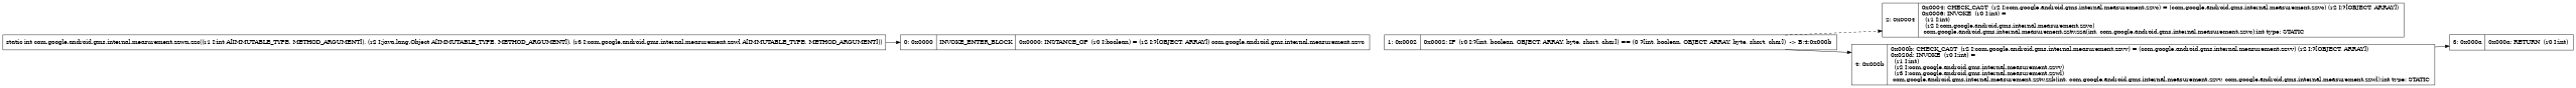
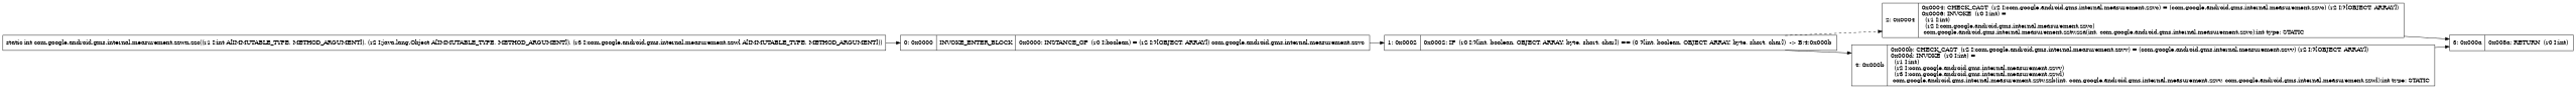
  digraph {
    rankdir=LR
    node [shape=record]
    n1 [label="{0\:\ 0x0000|INVOKE_ENTER_BLOCK\l|0x0000: INSTANCE_OF  (r0 I:boolean) = (r2 I:?[OBJECT, ARRAY]) com.google.android.gms.internal.measurement.zzvc \l}"]
    n2 [label="{1\:\ 0x0002|0x0002: IF  (r0 I:?[int, boolean, OBJECT, ARRAY, byte, short, char]) == (0 ?[int, boolean, OBJECT, ARRAY, byte, short, char])  \-\> B:4:0x000b \l}"]
    n3 [label="{2\:\ 0x0004|0x0004: CHECK_CAST  (r2 I:com.google.android.gms.internal.measurement.zzvc) = (com.google.android.gms.internal.measurement.zzvc) (r2 I:?[OBJECT, ARRAY]) \l0x0006: INVOKE  (r0 I:int) = \l  (r1 I:int)\l  (r2 I:com.google.android.gms.internal.measurement.zzvc)\l com.google.android.gms.internal.measurement.zztv.zza(int, com.google.android.gms.internal.measurement.zzvc):int type: STATIC \l}"]
-   n4 [label="{4\:\ 0x000b|0x000b: CHECK_CAST  (r2 I:com.google.android.gms.internal.measurement.zzvv) = (com.google.android.gms.internal.measurement.zzvv) (r2 I:?[OBJECT, ARRAY]) \l0x020d: INVOKE  (r0 I:int) = \l  (r1 I:int)\l  (r2 I:com.google.android.gms.internal.measurement.zzvv)\l  (r3 I:com.google.android.gms.internal.measurement.zzwl)\l com.google.android.gms.internal.measurement.zztv.zzb(int, com.google.android.gms.internal.measurement.zzvv, com.google.android.gms.internal.measurement.zzwl):int type: STATIC \l}"]
-   n5 [label="{3\:\ 0x000a|0x000a: RETURN  (r0 I:int) \l}"]
+   n4 [label="{4\:\ 0x000b|0x000b: CHECK_CAST  (r2 I:com.google.android.gms.internal.measurement.zzvv) = (com.google.android.gms.internal.measurement.zzvv) (r2 I:?[OBJECT, ARRAY]) \l0x000d: INVOKE  (r0 I:int) = \l  (r1 I:int)\l  (r2 I:com.google.android.gms.internal.measurement.zzvv)\l  (r3 I:com.google.android.gms.internal.measurement.zzwl)\l com.google.android.gms.internal.measurement.zztv.zzb(int, com.google.android.gms.internal.measurement.zzvv, com.google.android.gms.internal.measurement.zzwl):int type: STATIC \l}"]
+   n5 [label="{3\:\ 0x000a|0x008a: RETURN  (r0 I:int) \l}"]
    n6 [label="{static int com.google.android.gms.internal.measurement.zzwn.zzc((r1 I:int A[IMMUTABLE_TYPE, METHOD_ARGUMENT]), (r2 I:java.lang.Object A[IMMUTABLE_TYPE, METHOD_ARGUMENT]), (r3 I:com.google.android.gms.internal.measurement.zzwl A[IMMUTABLE_TYPE, METHOD_ARGUMENT])) }"]
+   n1 -> n2
    n2 -> n3 [style=dashed]
    n2 -> n4
+   n3 -> n5
    n4 -> n5
    n6 -> n1
  }
